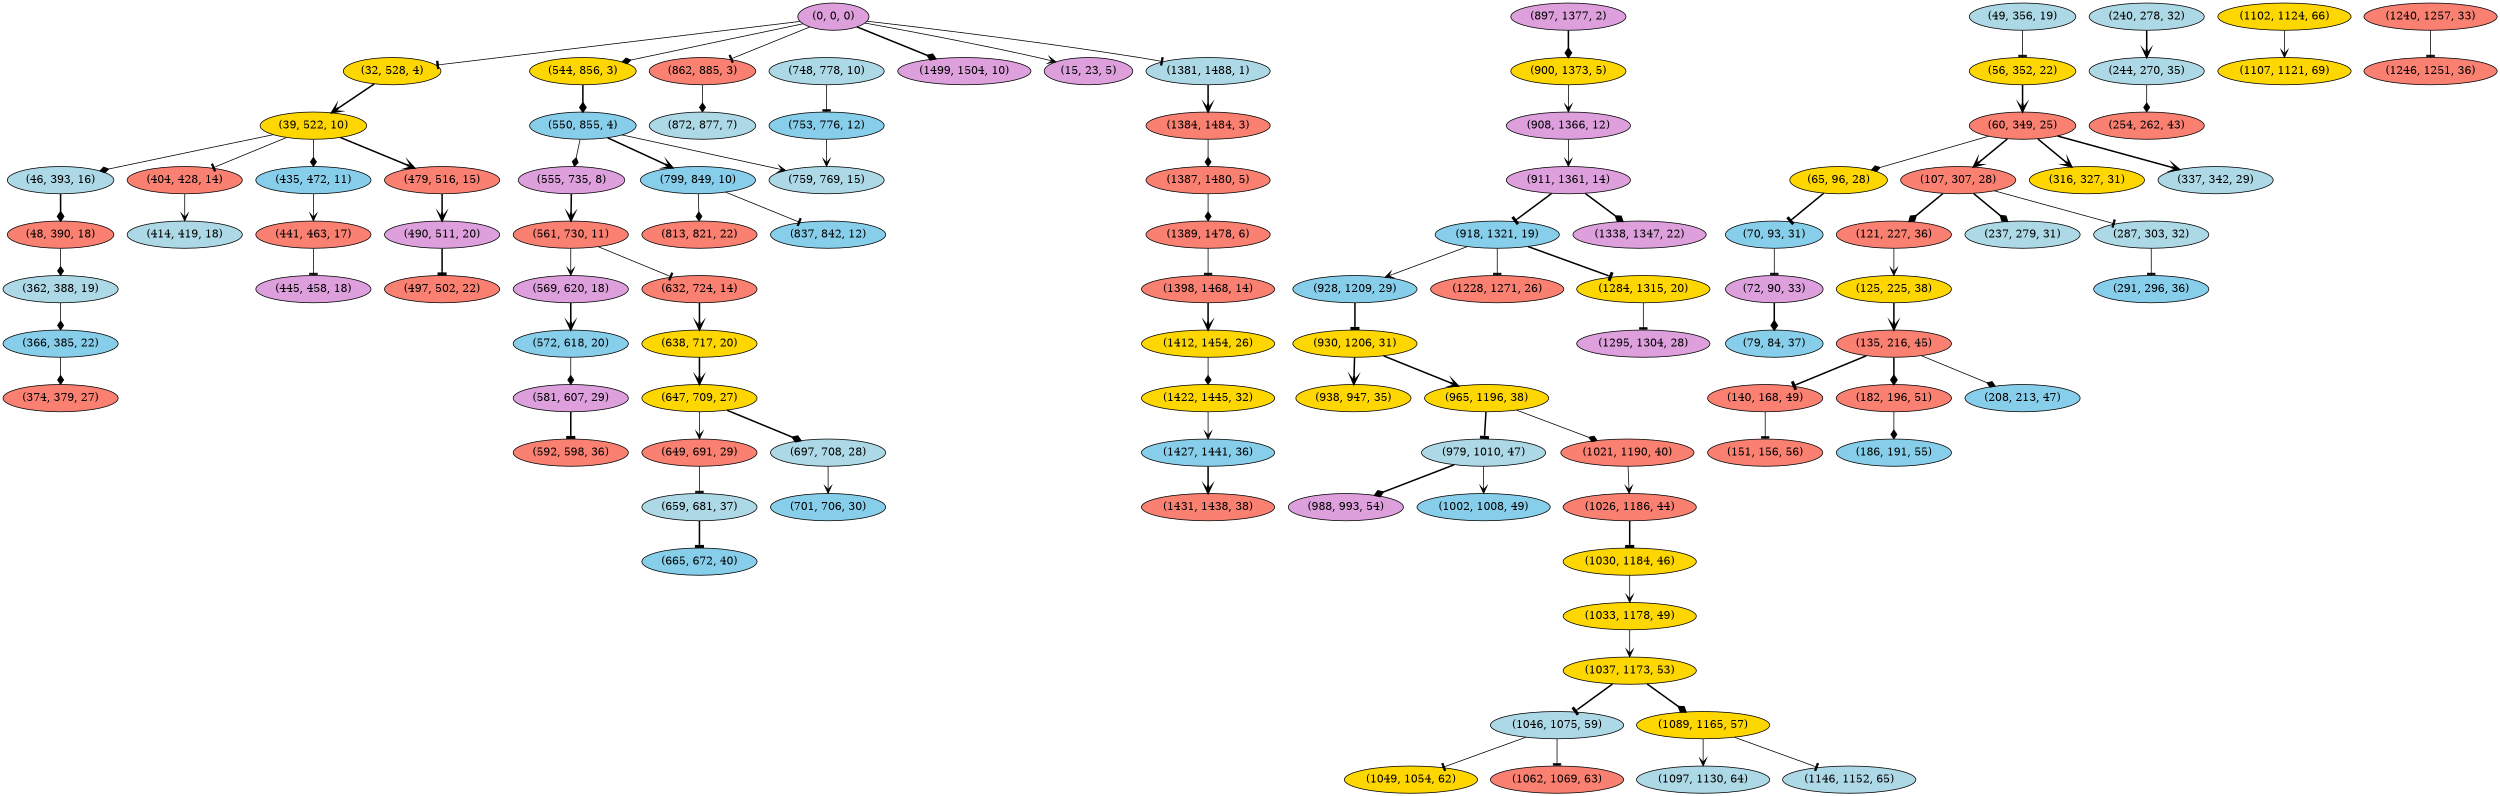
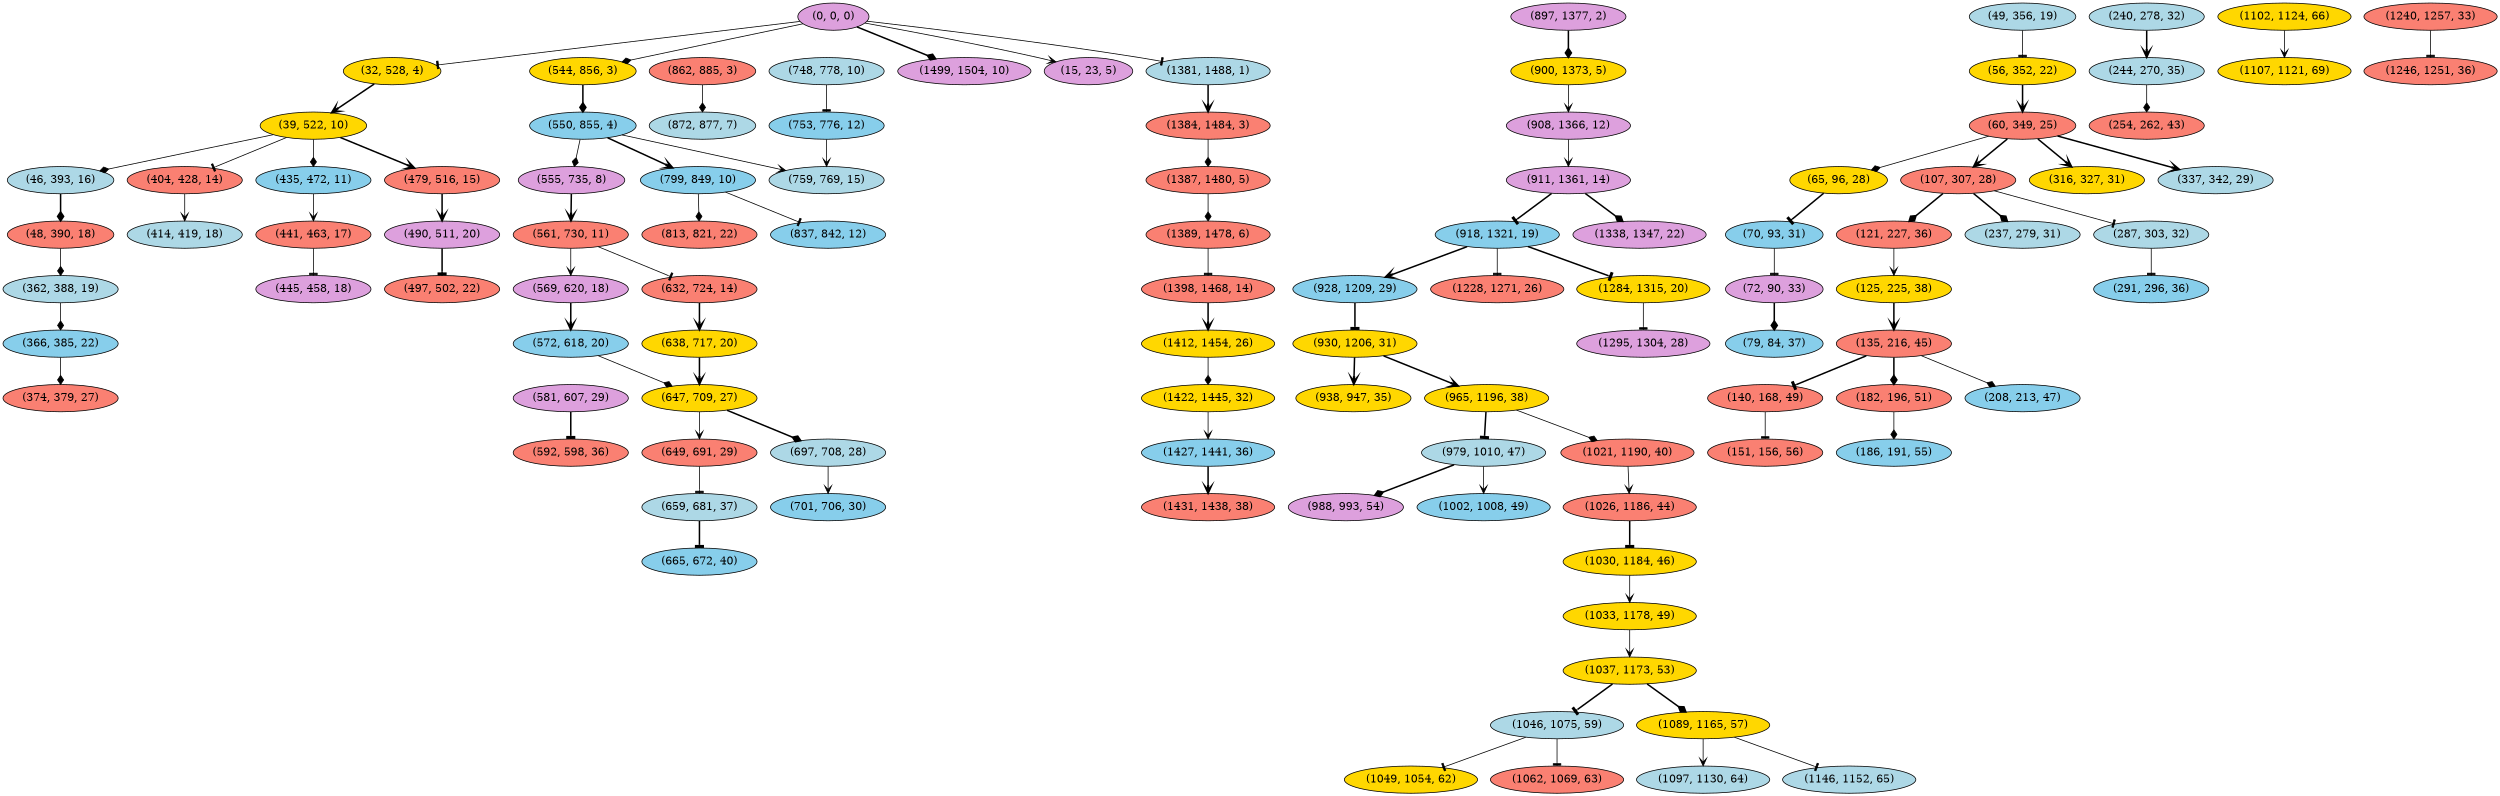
  digraph {
    node [fillcolor=salmon style=filled]
    edge [arrowhead=vee style=solid]
    "(0, 0, 0)" [fillcolor=plum]
    "(15, 23, 5)" [fillcolor=plum]
    "(32, 528, 4)" [fillcolor=gold]
    "(544, 856, 3)" [fillcolor=gold]
    "(862, 885, 3)"
    "(1381, 1488, 1)" [fillcolor=lightblue]
    "(1499, 1504, 10)" [fillcolor=plum]
    "(39, 522, 10)" [fillcolor=gold]
    "(550, 855, 4)" [fillcolor=skyblue]
    "(872, 877, 7)" [fillcolor=lightblue]
    "(897, 1377, 2)" [fillcolor=plum]
    "(900, 1373, 5)" [fillcolor=gold]
    "(1384, 1484, 3)"
    "(46, 393, 16)" [fillcolor=lightblue]
    "(404, 428, 14)"
    "(435, 472, 11)" [fillcolor=skyblue]
    "(479, 516, 15)"
    "(48, 390, 18)"
    "(414, 419, 18)" [fillcolor=lightblue]
    "(441, 463, 17)"
    "(490, 511, 20)" [fillcolor=plum]
    "(362, 388, 19)" [fillcolor=lightblue]
    "(49, 356, 19)" [fillcolor=lightblue]
    "(56, 352, 22)" [fillcolor=gold]
    "(366, 385, 22)" [fillcolor=skyblue]
    "(60, 349, 25)"
    "(65, 96, 28)" [fillcolor=gold]
    "(107, 307, 28)"
    "(316, 327, 31)" [fillcolor=gold]
    "(337, 342, 29)" [fillcolor=lightblue]
    "(70, 93, 31)" [fillcolor=skyblue]
    "(121, 227, 36)"
    "(237, 279, 31)" [fillcolor=lightblue]
    "(287, 303, 32)" [fillcolor=lightblue]
    "(72, 90, 33)" [fillcolor=plum]
    "(79, 84, 37)" [fillcolor=skyblue]
    "(125, 225, 38)" [fillcolor=gold]
    "(291, 296, 36)" [fillcolor=skyblue]
    "(135, 216, 45)"
    "(140, 168, 49)"
    "(182, 196, 51)"
    "(208, 213, 47)" [fillcolor=skyblue]
    "(151, 156, 56)"
    "(186, 191, 55)" [fillcolor=skyblue]
    "(240, 278, 32)" [fillcolor=lightblue]
    "(244, 270, 35)" [fillcolor=lightblue]
    "(254, 262, 43)"
    "(374, 379, 27)"
    "(445, 458, 18)" [fillcolor=plum]
    "(497, 502, 22)"
    "(555, 735, 8)" [fillcolor=plum]
    "(799, 849, 10)" [fillcolor=skyblue]
    "(759, 769, 15)" [fillcolor=lightblue]
    "(561, 730, 11)"
    "(748, 778, 10)" [fillcolor=lightblue]
    "(753, 776, 12)" [fillcolor=skyblue]
    "(813, 821, 22)"
    "(837, 842, 12)" [fillcolor=skyblue]
    "(569, 620, 18)" [fillcolor=plum]
    "(632, 724, 14)"
    "(572, 618, 20)" [fillcolor=skyblue]
    "(638, 717, 20)" [fillcolor=gold]
    "(581, 607, 29)" [fillcolor=plum]
    "(592, 598, 36)"
    "(647, 709, 27)" [fillcolor=gold]
    "(649, 691, 29)"
    "(697, 708, 28)" [fillcolor=lightblue]
    "(659, 681, 37)" [fillcolor=lightblue]
    "(701, 706, 30)" [fillcolor=skyblue]
    "(665, 672, 40)" [fillcolor=skyblue]
    "(908, 1366, 12)" [fillcolor=plum]
    "(911, 1361, 14)" [fillcolor=plum]
    "(918, 1321, 19)" [fillcolor=skyblue]
    "(1338, 1347, 22)" [fillcolor=plum]
    "(928, 1209, 29)" [fillcolor=skyblue]
    "(1228, 1271, 26)"
    "(1284, 1315, 20)" [fillcolor=gold]
    "(930, 1206, 31)" [fillcolor=gold]
    "(1295, 1304, 28)" [fillcolor=plum]
    "(938, 947, 35)" [fillcolor=gold]
    "(965, 1196, 38)" [fillcolor=gold]
    "(979, 1010, 47)" [fillcolor=lightblue]
    "(1021, 1190, 40)"
    "(988, 993, 54)" [fillcolor=plum]
    "(1002, 1008, 49)" [fillcolor=skyblue]
    "(1026, 1186, 44)"
    "(1030, 1184, 46)" [fillcolor=gold]
    "(1033, 1178, 49)" [fillcolor=gold]
    "(1037, 1173, 53)" [fillcolor=gold]
    "(1046, 1075, 59)" [fillcolor=lightblue]
    "(1089, 1165, 57)" [fillcolor=gold]
    "(1049, 1054, 62)" [fillcolor=gold]
    "(1062, 1069, 63)"
    "(1097, 1130, 64)" [fillcolor=lightblue]
    "(1146, 1152, 65)" [fillcolor=lightblue]
    "(1102, 1124, 66)" [fillcolor=gold]
    "(1107, 1121, 69)" [fillcolor=gold]
    "(1240, 1257, 33)"
    "(1246, 1251, 36)"
    "(1387, 1480, 5)"
    "(1389, 1478, 6)"
    "(1398, 1468, 14)"
    "(1412, 1454, 26)" [fillcolor=gold]
    "(1422, 1445, 32)" [fillcolor=gold]
    "(1427, 1441, 36)" [fillcolor=skyblue]
    "(1431, 1438, 38)"
    "(0, 0, 0)" -> "(15, 23, 5)"
    "(0, 0, 0)" -> "(32, 528, 4)" [arrowhead=tee]
    "(0, 0, 0)" -> "(544, 856, 3)" [arrowhead=diamond]
-   "(0, 0, 0)" -> "(862, 885, 3)" [arrowhead=tee]
    "(0, 0, 0)" -> "(1381, 1488, 1)" [arrowhead=tee]
    "(0, 0, 0)" -> "(1499, 1504, 10)" [arrowhead=diamond style=bold]
    "(32, 528, 4)" -> "(39, 522, 10)" [style=bold]
    "(544, 856, 3)" -> "(550, 855, 4)" [arrowhead=diamond style=bold]
    "(862, 885, 3)" -> "(872, 877, 7)" [arrowhead=diamond]
    "(1381, 1488, 1)" -> "(1384, 1484, 3)" [style=bold]
    "(39, 522, 10)" -> "(46, 393, 16)" [arrowhead=diamond]
    "(39, 522, 10)" -> "(404, 428, 14)" [arrowhead=tee]
    "(39, 522, 10)" -> "(435, 472, 11)" [arrowhead=diamond]
    "(39, 522, 10)" -> "(479, 516, 15)" [style=bold]
    "(550, 855, 4)" -> "(555, 735, 8)" [arrowhead=diamond]
    "(550, 855, 4)" -> "(799, 849, 10)" [style=bold]
    "(550, 855, 4)" -> "(759, 769, 15)"
    "(897, 1377, 2)" -> "(900, 1373, 5)" [arrowhead=diamond style=bold]
    "(900, 1373, 5)" -> "(908, 1366, 12)"
    "(1384, 1484, 3)" -> "(1387, 1480, 5)" [arrowhead=diamond]
    "(46, 393, 16)" -> "(48, 390, 18)" [arrowhead=diamond style=bold]
    "(404, 428, 14)" -> "(414, 419, 18)"
    "(435, 472, 11)" -> "(441, 463, 17)"
    "(479, 516, 15)" -> "(490, 511, 20)" [style=bold]
    "(48, 390, 18)" -> "(362, 388, 19)" [arrowhead=diamond]
    "(441, 463, 17)" -> "(445, 458, 18)" [arrowhead=tee]
    "(490, 511, 20)" -> "(497, 502, 22)" [arrowhead=tee style=bold]
    "(362, 388, 19)" -> "(366, 385, 22)" [arrowhead=diamond]
    "(49, 356, 19)" -> "(56, 352, 22)" [arrowhead=tee]
    "(56, 352, 22)" -> "(60, 349, 25)" [style=bold]
    "(366, 385, 22)" -> "(374, 379, 27)" [arrowhead=diamond]
    "(60, 349, 25)" -> "(65, 96, 28)" [arrowhead=diamond]
    "(60, 349, 25)" -> "(107, 307, 28)" [style=bold]
    "(60, 349, 25)" -> "(316, 327, 31)" [style=bold]
    "(60, 349, 25)" -> "(337, 342, 29)" [style=bold]
    "(65, 96, 28)" -> "(70, 93, 31)" [arrowhead=tee style=bold]
    "(107, 307, 28)" -> "(121, 227, 36)" [arrowhead=diamond style=bold]
    "(107, 307, 28)" -> "(237, 279, 31)" [arrowhead=diamond style=bold]
    "(107, 307, 28)" -> "(287, 303, 32)" [arrowhead=tee]
    "(70, 93, 31)" -> "(72, 90, 33)" [arrowhead=tee]
    "(121, 227, 36)" -> "(125, 225, 38)"
    "(287, 303, 32)" -> "(291, 296, 36)" [arrowhead=tee]
    "(72, 90, 33)" -> "(79, 84, 37)" [arrowhead=diamond style=bold]
    "(125, 225, 38)" -> "(135, 216, 45)" [style=bold]
    "(135, 216, 45)" -> "(140, 168, 49)" [arrowhead=tee style=bold]
    "(135, 216, 45)" -> "(182, 196, 51)" [arrowhead=diamond style=bold]
    "(135, 216, 45)" -> "(208, 213, 47)" [arrowhead=diamond]
    "(140, 168, 49)" -> "(151, 156, 56)" [arrowhead=tee]
    "(182, 196, 51)" -> "(186, 191, 55)" [arrowhead=diamond]
    "(240, 278, 32)" -> "(244, 270, 35)" [style=bold]
    "(244, 270, 35)" -> "(254, 262, 43)" [arrowhead=diamond]
    "(555, 735, 8)" -> "(561, 730, 11)" [style=bold]
    "(799, 849, 10)" -> "(813, 821, 22)" [arrowhead=diamond]
    "(799, 849, 10)" -> "(837, 842, 12)" [arrowhead=tee]
    "(561, 730, 11)" -> "(569, 620, 18)"
    "(561, 730, 11)" -> "(632, 724, 14)" [arrowhead=tee]
    "(748, 778, 10)" -> "(753, 776, 12)" [arrowhead=tee]
    "(753, 776, 12)" -> "(759, 769, 15)"
    "(569, 620, 18)" -> "(572, 618, 20)" [style=bold]
    "(632, 724, 14)" -> "(638, 717, 20)" [style=bold]
-   "(572, 618, 20)" -> "(581, 607, 29)" [arrowhead=diamond]
+   "(572, 618, 20)" -> "(647, 709, 27)" [arrowhead=diamond]
    "(638, 717, 20)" -> "(647, 709, 27)" [style=bold]
    "(581, 607, 29)" -> "(592, 598, 36)" [arrowhead=tee style=bold]
    "(647, 709, 27)" -> "(649, 691, 29)"
    "(647, 709, 27)" -> "(697, 708, 28)" [arrowhead=diamond style=bold]
    "(649, 691, 29)" -> "(659, 681, 37)" [arrowhead=tee]
    "(697, 708, 28)" -> "(701, 706, 30)"
    "(659, 681, 37)" -> "(665, 672, 40)" [arrowhead=tee style=bold]
    "(908, 1366, 12)" -> "(911, 1361, 14)"
    "(911, 1361, 14)" -> "(918, 1321, 19)" [arrowhead=tee style=bold]
    "(911, 1361, 14)" -> "(1338, 1347, 22)" [arrowhead=diamond style=bold]
-   "(918, 1321, 19)" -> "(928, 1209, 29)"
+   "(918, 1321, 19)" -> "(928, 1209, 29)" [style=bold]
    "(918, 1321, 19)" -> "(1228, 1271, 26)" [arrowhead=tee]
    "(918, 1321, 19)" -> "(1284, 1315, 20)" [arrowhead=tee style=bold]
    "(928, 1209, 29)" -> "(930, 1206, 31)" [arrowhead=tee style=bold]
    "(1284, 1315, 20)" -> "(1295, 1304, 28)" [arrowhead=tee]
    "(930, 1206, 31)" -> "(938, 947, 35)" [style=bold]
    "(930, 1206, 31)" -> "(965, 1196, 38)" [style=bold]
    "(965, 1196, 38)" -> "(979, 1010, 47)" [arrowhead=tee style=bold]
    "(965, 1196, 38)" -> "(1021, 1190, 40)" [arrowhead=diamond]
    "(979, 1010, 47)" -> "(988, 993, 54)" [arrowhead=diamond style=bold]
    "(979, 1010, 47)" -> "(1002, 1008, 49)"
    "(1021, 1190, 40)" -> "(1026, 1186, 44)"
    "(1026, 1186, 44)" -> "(1030, 1184, 46)" [arrowhead=tee style=bold]
    "(1030, 1184, 46)" -> "(1033, 1178, 49)"
    "(1033, 1178, 49)" -> "(1037, 1173, 53)"
    "(1037, 1173, 53)" -> "(1046, 1075, 59)" [arrowhead=tee style=bold]
    "(1037, 1173, 53)" -> "(1089, 1165, 57)" [arrowhead=diamond style=bold]
    "(1046, 1075, 59)" -> "(1049, 1054, 62)" [arrowhead=tee]
    "(1046, 1075, 59)" -> "(1062, 1069, 63)" [arrowhead=tee]
    "(1089, 1165, 57)" -> "(1097, 1130, 64)"
    "(1089, 1165, 57)" -> "(1146, 1152, 65)" [arrowhead=tee]
    "(1102, 1124, 66)" -> "(1107, 1121, 69)"
    "(1240, 1257, 33)" -> "(1246, 1251, 36)" [arrowhead=tee]
    "(1387, 1480, 5)" -> "(1389, 1478, 6)" [arrowhead=diamond]
    "(1389, 1478, 6)" -> "(1398, 1468, 14)" [arrowhead=tee]
    "(1398, 1468, 14)" -> "(1412, 1454, 26)" [style=bold]
    "(1412, 1454, 26)" -> "(1422, 1445, 32)" [arrowhead=diamond]
    "(1422, 1445, 32)" -> "(1427, 1441, 36)"
    "(1427, 1441, 36)" -> "(1431, 1438, 38)" [style=bold]
  }
